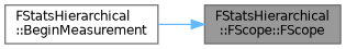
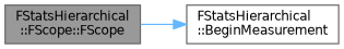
  digraph {
    rankdir=LR
    node [fontname=Helvetica fontsize=10 shape=box style=filled]
    n1 [color=gray40 fillcolor=grey60 fontcolor=black height=0.2 label="FStatsHierarchical\l::FScope::FScope" width=0.4]
    n2 [color=grey40 fillcolor=white height=0.2 label="FStatsHierarchical\l::BeginMeasurement" width=0.4]
-   n2 -> n1 [color=steelblue1 fontname=Helvetica fontsize=10 labelfontname=Helvetica labelfontsize=10 style=solid]
+   n1 -> n2 [color=steelblue1 fontname=Helvetica fontsize=10 labelfontname=Helvetica labelfontsize=10 style=solid]
  }
